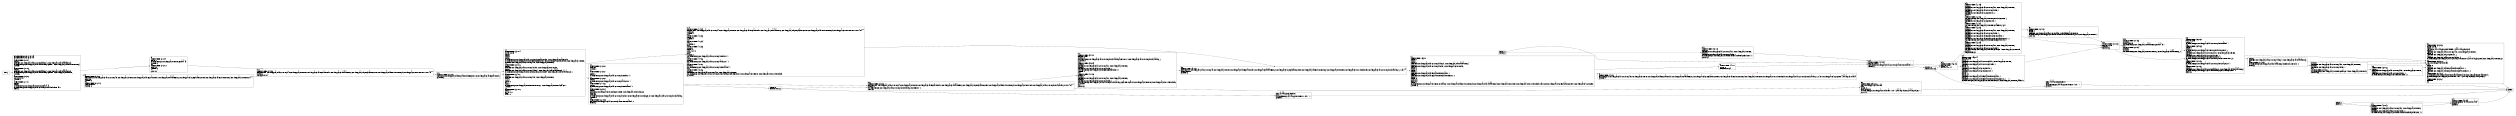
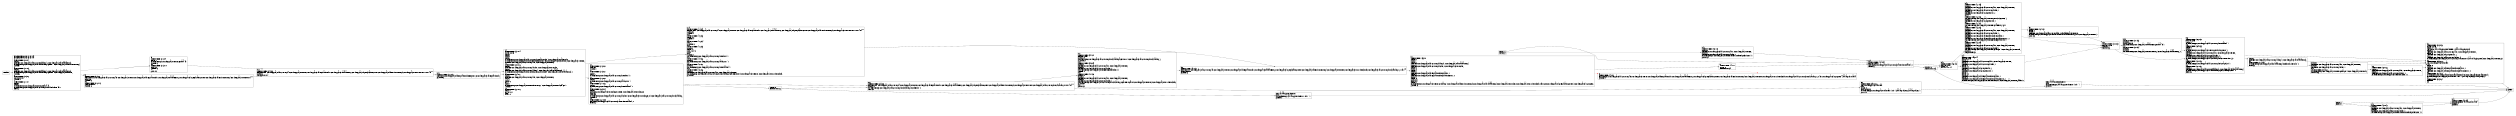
  digraph {
    rankdir=LR
    node [shape=record]
    n1 [label="L9\lLINENUMBER 1312 L9\lALOAD 2\lINVOKEVIRTUAL com/sleepycat/je/tree/LN.getData ()[B\lASTORE 16\lL10\lLINENUMBER 1313 L10\lICONST_1\lISTORE 15\lL11\lGOTO L12\l"]
    n2 [label="L12\lLINENUMBER 1319 L12\lFRAME FULL [com/sleepycat/je/dbi/CursorImpl [B com/sleepycat/je/tree/LN com/sleepycat/je/dbi/ExpirationInfo I com/sleepycat/je/DatabaseEntry com/sleepycat/je/log/ReplicationContext com/sleepycat/je/dbi/EnvironmentImpl com/sleepycat/je/tree/Tree T N T T T T I [B] []\lALOAD 3\lIFNONNULL L14\l"]
    n3 [label="L15\lLINENUMBER 1320 L15\lGETSTATIC com/sleepycat/je/dbi/ExpirationInfo.DEFAULT : Lcom/sleepycat/je/dbi/ExpirationInfo;\lASTORE 3\l"]
    n4 [label="L14\lLINENUMBER 1337 L14\lFRAME SAME\lALOAD 0\lALOAD 8\lALOAD 1\lALOAD 0\lINVOKEVIRTUAL com/sleepycat/je/dbi/CursorImpl.getCacheMode ()Lcom/sleepycat/je/CacheMode;\lINVOKEVIRTUAL com/sleepycat/je/tree/Tree.findBinForInsert ([BLcom/sleepycat/je/CacheMode;)Lcom/sleepycat/je/tree/BIN;\lPUTFIELD com/sleepycat/je/dbi/CursorImpl.bin : Lcom/sleepycat/je/tree/BIN;\lL16\lLINENUMBER 1350 L16\lALOAD 0\lGETFIELD com/sleepycat/je/dbi/CursorImpl.locker : Lcom/sleepycat/je/txn/Locker;\lALOAD 0\lGETFIELD com/sleepycat/je/dbi/CursorImpl.dbImpl : Lcom/sleepycat/je/dbi/DatabaseImpl;\lINVOKEVIRTUAL com/sleepycat/je/txn/Locker.preLogWithoutLock (Lcom/sleepycat/je/dbi/DatabaseImpl;)V\lL17\lLINENUMBER 1364 L17\lALOAD 0\lGETFIELD com/sleepycat/je/dbi/CursorImpl.bin : Lcom/sleepycat/je/tree/BIN;\lALOAD 2\lALOAD 1\lALOAD 16\lLDC -1\lILOAD 4\lINVOKEVIRTUAL com/sleepycat/je/tree/BIN.insertEntry1 (Lcom/sleepycat/je/tree/Node;[B[BJZ)I\lISTORE 17\lL18\lLINENUMBER 1367 L18\lILOAD 17\lLDC 131072\lIAND\lIFNE L19\l"]
    n5 [label="ALOAD 0\lGETFIELD com/sleepycat/je/dbi/CursorImpl.bin : Lcom/sleepycat/je/tree/BIN;\lALOAD 0\lGETFIELD com/sleepycat/je/dbi/CursorImpl.index : I\lL60\lLINENUMBER 1519 L60\lINVOKEVIRTUAL com/sleepycat/je/tree/BIN.getTarget (I)Lcom/sleepycat/je/tree/Node;\lIFNULL L58\l"]
    n6 [label="L61\lLINENUMBER 1520 L61\lALOAD 0\lGETFIELD com/sleepycat/je/dbi/CursorImpl.bin : Lcom/sleepycat/je/tree/BIN;\lALOAD 0\lGETFIELD com/sleepycat/je/dbi/CursorImpl.index : I\lINVOKEVIRTUAL com/sleepycat/je/tree/BIN.evictLN (I)V\l"]
    n7 [label="L58\lLINENUMBER 1523 L58\lFRAME SAME\lALOAD 0\lGETSTATIC java/util/logging/Level.FINER : Ljava/util/logging/Level;\lALOAD 0\lGETFIELD com/sleepycat/je/dbi/CursorImpl.bin : Lcom/sleepycat/je/tree/BIN;\lALOAD 18\lGETFIELD com/sleepycat/je/log/LogItem.lsn : J\lALOAD 0\lGETFIELD com/sleepycat/je/dbi/CursorImpl.index : I\lINVOKESPECIAL com/sleepycat/je/dbi/CursorImpl.traceInsert (Ljava/util/logging/Level;Lcom/sleepycat/je/tree/BIN;JI)V\lL62\lLINENUMBER 1525 L62\lNEW com/sleepycat/je/utilint/Pair\lDUP\lALOAD 10\lALOAD 3\lGETFIELD com/sleepycat/je/dbi/ExpirationInfo.expiration : I\lALOAD 3\lGETFIELD com/sleepycat/je/dbi/ExpirationInfo.expirationInHours : Z\lL63\lLINENUMBER 1527 L63\lINVOKESTATIC com/sleepycat/je/DbInternal.makeResult (IZ)Lcom/sleepycat/je/OperationResult;\lINVOKESPECIAL com/sleepycat/je/utilint/Pair.\<init\> (Ljava/lang/Object;Ljava/lang/Object;)V\lL64\lLINENUMBER 1525 L64\lARETURN\lL65\l"]
    n8 [label=getEnv]
    n9 [label="ALOAD 18\lIFNONNULL L43\l"]
    n10 [label="NEW java/lang/AssertionError\lDUP\lINVOKESPECIAL java/lang/AssertionError.\<init\> ()V\lATHROW\l"]
    n11 [label="L43\lLINENUMBER 1456 L43\lFRAME SAME\lALOAD 10\lIFNONNULL L44\l"]
    n12 [label="L45\lLINENUMBER 1461 L45\lALOAD 0\lGETFIELD com/sleepycat/je/dbi/CursorImpl.bin : Lcom/sleepycat/je/tree/BIN;\lALOAD 0\lGETFIELD com/sleepycat/je/dbi/CursorImpl.index : I\lALOAD 18\lGETFIELD com/sleepycat/je/log/LogItem.lsn : J\lALOAD 2\lL46\lLINENUMBER 1462 L46\lINVOKEVIRTUAL com/sleepycat/je/tree/LN.getVLSNSequence ()J\lALOAD 18\lGETFIELD com/sleepycat/je/log/LogItem.size : I\lL47\lLINENUMBER 1461 L47\lINVOKEVIRTUAL com/sleepycat/je/tree/BIN.updateEntry (IJJI)V\lL48\lLINENUMBER 1465 L48\lALOAD 0\lGETFIELD com/sleepycat/je/dbi/CursorImpl.bin : Lcom/sleepycat/je/tree/BIN;\lALOAD 0\lGETFIELD com/sleepycat/je/dbi/CursorImpl.index : I\lALOAD 3\lGETFIELD com/sleepycat/je/dbi/ExpirationInfo.expiration : I\lALOAD 3\lGETFIELD com/sleepycat/je/dbi/ExpirationInfo.expirationInHours : Z\lINVOKEVIRTUAL com/sleepycat/je/tree/BIN.setExpiration (IIZ)V\lL49\lLINENUMBER 1483 L49\lALOAD 0\lGETFIELD com/sleepycat/je/dbi/CursorImpl.bin : Lcom/sleepycat/je/tree/BIN;\lALOAD 0\lGETFIELD com/sleepycat/je/dbi/CursorImpl.index : I\lINVOKEVIRTUAL com/sleepycat/je/tree/BIN.getTarget (I)Lcom/sleepycat/je/tree/Node;\lALOAD 2\lIF_ACMPNE L50\l"]
    n13 [label="L44\lLINENUMBER 1495 L44\lFRAME SAME\lALOAD 0\lGETFIELD com/sleepycat/je/dbi/CursorImpl.bin : Lcom/sleepycat/je/tree/BIN;\lALOAD 0\lGETFIELD com/sleepycat/je/dbi/CursorImpl.index : I\lALOAD 2\lALOAD 18\lGETFIELD com/sleepycat/je/log/LogItem.lsn : J\lALOAD 18\lGETFIELD com/sleepycat/je/log/LogItem.size : I\lALOAD 1\lALOAD 16\lALOAD 3\lGETFIELD com/sleepycat/je/dbi/ExpirationInfo.expiration : I\lALOAD 3\lGETFIELD com/sleepycat/je/dbi/ExpirationInfo.expirationInHours : Z\lINVOKEVIRTUAL com/sleepycat/je/tree/BIN.insertRecord (ILcom/sleepycat/je/tree/LN;JI[B[BIZ)V\l"]
    n14 [label="L8\lLINENUMBER 1315 L8\lFRAME FULL [com/sleepycat/je/dbi/CursorImpl [B com/sleepycat/je/tree/LN com/sleepycat/je/dbi/ExpirationInfo I com/sleepycat/je/DatabaseEntry com/sleepycat/je/log/ReplicationContext com/sleepycat/je/dbi/EnvironmentImpl com/sleepycat/je/tree/Tree T N] []\lICONST_0\lISTORE 15\lL13\lLINENUMBER 1316 L13\lACONST_NULL\lASTORE 16\l"]
    n15 [label="ALOAD 10\lIFNONNULL L26\l"]
    n16 [label="L26\lLINENUMBER 1389 L26\lFRAME FULL [com/sleepycat/je/dbi/CursorImpl [B com/sleepycat/je/tree/LN com/sleepycat/je/dbi/ExpirationInfo I com/sleepycat/je/DatabaseEntry com/sleepycat/je/log/ReplicationContext com/sleepycat/je/dbi/EnvironmentImpl com/sleepycat/je/tree/Tree T com/sleepycat/je/dbi/CursorImpl$LockStanding I T T T I [B I] []\lALOAD 10\lINVOKEVIRTUAL com/sleepycat/je/dbi/CursorImpl$LockStanding.recordExists ()Z\lIFEQ L27\l"]
    n17 [label="NEW java/lang/AssertionError\lDUP\lINVOKESPECIAL java/lang/AssertionError.\<init\> ()V\lATHROW\l"]
    n18 [label="L28\lLINENUMBER 1390 L28\lNEW com/sleepycat/je/utilint/Pair\lDUP\lALOAD 10\lACONST_NULL\lINVOKESPECIAL com/sleepycat/je/utilint/Pair.\<init\> (Ljava/lang/Object;Ljava/lang/Object;)V\lARETURN\l"]
    n19 [label="L27\lLINENUMBER 1397 L27\lFRAME SAME\lALOAD 10\lINVOKESTATIC com/sleepycat/je/dbi/CursorImpl$LockStanding.access$000 (Lcom/sleepycat/je/dbi/CursorImpl$LockStanding;)J\lLSTORE 12\lL29\lLINENUMBER 1398 L29\lALOAD 0\lGETFIELD com/sleepycat/je/dbi/CursorImpl.bin : Lcom/sleepycat/je/tree/BIN;\lALOAD 0\lGETFIELD com/sleepycat/je/dbi/CursorImpl.index : I\lINVOKEVIRTUAL com/sleepycat/je/tree/BIN.isEmbeddedLN (I)Z\lISTORE 14\lL30\lLINENUMBER 1407 L30\lALOAD 10\lALOAD 0\lGETFIELD com/sleepycat/je/dbi/CursorImpl.bin : Lcom/sleepycat/je/tree/BIN;\lALOAD 0\lGETFIELD com/sleepycat/je/dbi/CursorImpl.index : I\lINVOKEVIRTUAL com/sleepycat/je/dbi/CursorImpl$LockStanding.prepareForUpdate (Lcom/sleepycat/je/tree/BIN;I)Lcom/sleepycat/je/txn/WriteLockInfo;\lASTORE 9\lL31\lGOTO L32\l"]
    n20 [label="L52\lLINENUMBER 1506 L52\lFRAME SAME\lALOAD 0\lINVOKESPECIAL com/sleepycat/je/dbi/CursorImpl.setInitialized ()V\lL55\lLINENUMBER 1509 L55\lALOAD 0\lALOAD 2\lINVOKEVIRTUAL com/sleepycat/je/tree/LN.getVLSNSequence ()J\lALOAD 0\lGETFIELD com/sleepycat/je/dbi/CursorImpl.bin : Lcom/sleepycat/je/tree/BIN;\lALOAD 0\lGETFIELD com/sleepycat/je/dbi/CursorImpl.index : I\lINVOKEVIRTUAL com/sleepycat/je/tree/BIN.getLsn (I)J\lINVOKESPECIAL com/sleepycat/je/dbi/CursorImpl.setCurrentVersion (JJ)V\lL56\lLINENUMBER 1510 L56\lALOAD 0\lINVOKESPECIAL com/sleepycat/je/dbi/CursorImpl.setStorageSize ()V\lL57\lLINENUMBER 1517 L57\lALOAD 0\lGETFIELD com/sleepycat/je/dbi/CursorImpl.dbImpl : Lcom/sleepycat/je/dbi/DatabaseImpl;\lINVOKEVIRTUAL com/sleepycat/je/dbi/DatabaseImpl.getSortedDuplicates ()Z\lIFEQ L58\l"]
    n21 [label="ALOAD 0\lGETFIELD com/sleepycat/je/dbi/CursorImpl.dbImpl : Lcom/sleepycat/je/dbi/DatabaseImpl;\lL59\lLINENUMBER 1518 L59\lINVOKEVIRTUAL com/sleepycat/je/dbi/DatabaseImpl.isDeferredWriteMode ()Z\lIFNE L58\l"]
    n22 [label="L50\lLINENUMBER 1500 L50\lFRAME SAME\lALOAD 5\lIFNULL L52\l"]
    n23 [label="L51\lLINENUMBER 1484 L51\lALOAD 2\lALOAD 0\lGETFIELD com/sleepycat/je/dbi/CursorImpl.bin : Lcom/sleepycat/je/tree/BIN;\lINVOKEVIRTUAL com/sleepycat/je/tree/LN.addExtraMarshaledMemorySize (Lcom/sleepycat/je/tree/BIN;)V\lGOTO L50\l"]
    n24 [label="L53\lLINENUMBER 1501 L53\lALOAD 5\lACONST_NULL\lINVOKEVIRTUAL com/sleepycat/je/DatabaseEntry.setData ([B)V\lL54\lLINENUMBER 1502 L54\lALOAD 2\lALOAD 5\lINVOKEVIRTUAL com/sleepycat/je/tree/LN.setEntry (Lcom/sleepycat/je/DatabaseEntry;)V\l"]
    n25 [label="L2\lLINENUMBER 1440 L2\lFRAME FULL [com/sleepycat/je/dbi/CursorImpl [B com/sleepycat/je/tree/LN com/sleepycat/je/dbi/ExpirationInfo I com/sleepycat/je/DatabaseEntry com/sleepycat/je/log/ReplicationContext com/sleepycat/je/dbi/EnvironmentImpl com/sleepycat/je/tree/Tree com/sleepycat/je/txn/WriteLockInfo com/sleepycat/je/dbi/CursorImpl$LockStanding I J I I [B I com/sleepycat/je/log/LogItem] [java/lang/Throwable]\lASTORE 19\l"]
    n26 [label="L40\lLINENUMBER 1450 L40\lALOAD 0\lGETFIELD com/sleepycat/je/dbi/CursorImpl.bin : Lcom/sleepycat/je/tree/BIN;\lALOAD 0\lGETFIELD com/sleepycat/je/dbi/CursorImpl.index : I\lINVOKEVIRTUAL com/sleepycat/je/tree/BIN.setKnownDeletedAndEvictLN (I)V\lGOTO L39\l"]
    n27 [label="L39\lLINENUMBER 1454 L39\lFRAME CHOP 1\lGETSTATIC com/sleepycat/je/dbi/CursorImpl.$assertionsDisabled : Z\lIFNE L43\l"]
    n28 [label="ILOAD 11\lIFNE L39\l"]
    n29 [label="L20\lLINENUMBER 1373 L20\lICONST_1\lISTORE 11\lL21\lLINENUMBER 1375 L21\lALOAD 0\lILOAD 17\lINVOKEVIRTUAL com/sleepycat/je/dbi/CursorImpl.setIndex (I)V\lL22\lLINENUMBER 1376 L22\lALOAD 0\lINVOKEVIRTUAL com/sleepycat/je/dbi/CursorImpl.addCursor ()V\lL23\lLINENUMBER 1377 L23\lALOAD 0\lINVOKESPECIAL com/sleepycat/je/dbi/CursorImpl.setInitialized ()V\lL24\lLINENUMBER 1385 L24\lALOAD 0\lGETSTATIC com/sleepycat/je/txn/LockType.WRITE : Lcom/sleepycat/je/txn/LockType;\lICONST_1\lICONST_0\lINVOKEVIRTUAL com/sleepycat/je/dbi/CursorImpl.lockLN (Lcom/sleepycat/je/txn/LockType;ZZ)Lcom/sleepycat/je/dbi/CursorImpl$LockStanding;\lASTORE 10\lL25\lLINENUMBER 1387 L25\lGETSTATIC com/sleepycat/je/dbi/CursorImpl.$assertionsDisabled : Z\lIFNE L26\l"]
    n30 [label="L19\lLINENUMBER 1414 L19\lFRAME FULL [com/sleepycat/je/dbi/CursorImpl [B com/sleepycat/je/tree/LN com/sleepycat/je/dbi/ExpirationInfo I com/sleepycat/je/DatabaseEntry com/sleepycat/je/log/ReplicationContext com/sleepycat/je/dbi/EnvironmentImpl com/sleepycat/je/tree/Tree T N T T T T I [B I] []\lICONST_0\lISTORE 11\lL33\lLINENUMBER 1415 L33\lILOAD 15\lISTORE 14\lL34\lLINENUMBER 1416 L34\lLDC -1\lLSTORE 12\lL35\lLINENUMBER 1418 L35\lALOAD 0\lILOAD 17\lLDC -131073\lIAND\lDUP\lISTORE 17\lINVOKEVIRTUAL com/sleepycat/je/dbi/CursorImpl.setIndex (I)V\lL36\lLINENUMBER 1419 L36\lALOAD 0\lINVOKEVIRTUAL com/sleepycat/je/dbi/CursorImpl.addCursor ()V\lL37\lLINENUMBER 1420 L37\lALOAD 0\lINVOKESPECIAL com/sleepycat/je/dbi/CursorImpl.setInitialized ()V\lL38\lLINENUMBER 1423 L38\lALOAD 0\lGETFIELD com/sleepycat/je/dbi/CursorImpl.bin : Lcom/sleepycat/je/tree/BIN;\lINVOKESTATIC com/sleepycat/je/dbi/CursorImpl$LockStanding.prepareForInsert (Lcom/sleepycat/je/tree/BIN;)Lcom/sleepycat/je/txn/WriteLockInfo;\lASTORE 9\l"]
    n31 [label="TRYCATCHBLOCK L0 L1 L2 null\lTRYCATCHBLOCK L2 L3 L2 null\lL4\lLINENUMBER 1300 L4\lALOAD 0\lGETFIELD com/sleepycat/je/dbi/CursorImpl.dbImpl : Lcom/sleepycat/je/dbi/DatabaseImpl;\lINVOKEVIRTUAL com/sleepycat/je/dbi/DatabaseImpl.getEnv ()Lcom/sleepycat/je/dbi/EnvironmentImpl;\lASTORE 7\lL5\lLINENUMBER 1301 L5\lALOAD 0\lGETFIELD com/sleepycat/je/dbi/CursorImpl.dbImpl : Lcom/sleepycat/je/dbi/DatabaseImpl;\lINVOKEVIRTUAL com/sleepycat/je/dbi/DatabaseImpl.getTree ()Lcom/sleepycat/je/tree/Tree;\lASTORE 8\lL6\lLINENUMBER 1303 L6\lACONST_NULL\lASTORE 10\lL7\lLINENUMBER 1311 L7\lALOAD 0\lALOAD 2\lINVOKEVIRTUAL com/sleepycat/je/tree/LN.getData ()[B\lINVOKESPECIAL com/sleepycat/je/dbi/CursorImpl.shouldEmbedLN ([B)Z\lIFEQ L8\l"]
    n32 [label="L32\lLINENUMBER 1431 L32\lFRAME FULL [com/sleepycat/je/dbi/CursorImpl [B com/sleepycat/je/tree/LN com/sleepycat/je/dbi/ExpirationInfo I com/sleepycat/je/DatabaseEntry com/sleepycat/je/log/ReplicationContext com/sleepycat/je/dbi/EnvironmentImpl com/sleepycat/je/tree/Tree com/sleepycat/je/txn/WriteLockInfo com/sleepycat/je/dbi/CursorImpl$LockStanding I J I I [B I] []\lACONST_NULL\lASTORE 18\l"]
    n33 [label="L1\lLINENUMBER 1440 L1\lALOAD 18\lIFNONNULL L39\l"]
    n34 [label="L42\lLINENUMBER 1450 L42\lALOAD 0\lGETFIELD com/sleepycat/je/dbi/CursorImpl.bin : Lcom/sleepycat/je/tree/BIN;\lALOAD 0\lGETFIELD com/sleepycat/je/dbi/CursorImpl.index : I\lINVOKEVIRTUAL com/sleepycat/je/tree/BIN.setKnownDeletedAndEvictLN (I)V\l"]
    n35 [label="L41\lLINENUMBER 1452 L41\lFRAME APPEND [java/lang/Throwable]\lALOAD 19\lATHROW\l"]
    n36 [label="ILOAD 11\lIFNE L41\l"]
    n37 [label="L0\lLINENUMBER 1433 L0\lALOAD 2\lALOAD 7\lALOAD 0\lGETFIELD com/sleepycat/je/dbi/CursorImpl.dbImpl : Lcom/sleepycat/je/dbi/DatabaseImpl;\lALOAD 0\lGETFIELD com/sleepycat/je/dbi/CursorImpl.locker : Lcom/sleepycat/je/txn/Locker;\lALOAD 9\lILOAD 15\lALOAD 1\lALOAD 3\lGETFIELD com/sleepycat/je/dbi/ExpirationInfo.expiration : I\lALOAD 3\lGETFIELD com/sleepycat/je/dbi/ExpirationInfo.expirationInHours : Z\lILOAD 14\lLLOAD 12\lICONST_0\lICONST_1\lALOAD 6\lINVOKEVIRTUAL com/sleepycat/je/tree/LN.optionalLog (Lcom/sleepycat/je/dbi/EnvironmentImpl;Lcom/sleepycat/je/dbi/DatabaseImpl;Lcom/sleepycat/je/txn/Locker;Lcom/sleepycat/je/txn/WriteLockInfo;Z[BIZZJIZLcom/sleepycat/je/log/ReplicationContext;)Lcom/sleepycat/je/log/LogItem;\lASTORE 18\l"]
-   entry
+   entry [label=setIndex]
    n1 -> n2
    n2 -> n3
    n2 -> n4
    n3 -> n4
    n4 -> n29
    n4 -> n30
    n5 -> n6
    n5 -> n7
    n6 -> n7
    n7 -> n8
    n9 -> n10
    n9 -> n11
    n10 -> n8
    n11 -> n12
    n11 -> n13
    n12 -> n22
    n12 -> n23
    n13 -> n22
    n14 -> n2
    n15 -> n16
    n15 -> n17
    n16 -> n18
    n16 -> n19
    n17 -> n8
    n18 -> n8
    n19 -> n32
    n20 -> n7
    n20 -> n21
    n21 -> n5
    n21 -> n7
    n22 -> n20
    n22 -> n24
    n23 -> n22
    n24 -> n20
    n25 -> n25 [color=red style=dashed]
    n26 -> n27
    n27 -> n9
    n27 -> n11
    n28 -> n26
    n28 -> n27
    n29 -> n15
    n29 -> n16
    n30 -> n32
    n31 -> n1
    n31 -> n14
    n32 -> n37
    n33 -> n27
    n34 -> n35
    n35 -> n8
    n36 -> n34
    n36 -> n35
    n37 -> n25 [color=red style=dashed]
    n37 -> n33
    entry -> n31
  }
